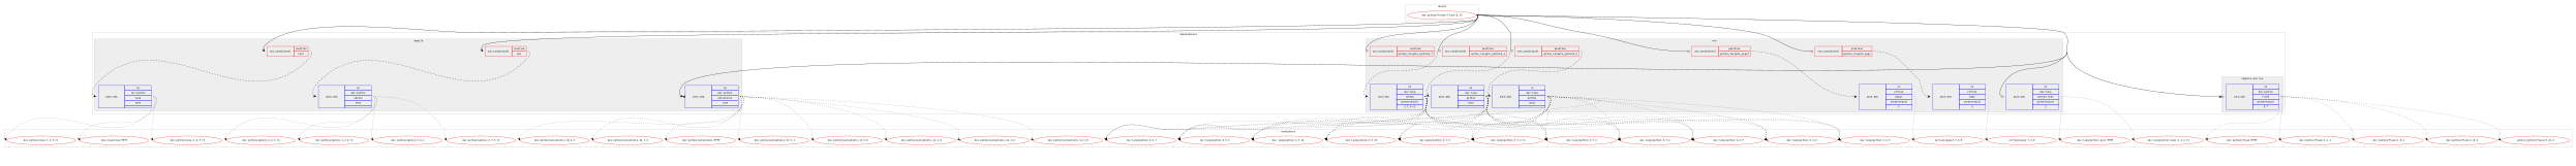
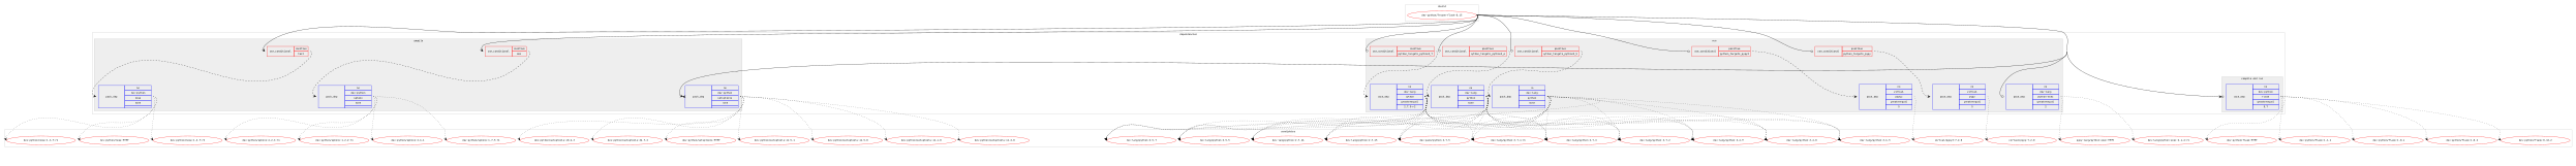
  digraph {
    compound=true
    concentrate=true
    fontname="JetBrains Mono"
    fontsize=10
    newrank=true
    rankdir=TB
    ranksep=1.5
    node [color=red fontname="JetBrains Mono" fontsize=10]
    edge [arrowhead=vee fontname="JetBrains Mono" headport=w style=dotted tailport=e weight=100]
    n1 [label="dev-python/frozen-flask-0.15" width=4]
    n2 [color=blue label=<<TABLE BORDER="0" CELLBORDER="1" CELLSPACING="0" CELLPADDING="4" WIDTH="220"><TR><TD ROWSPAN="6" CELLPADDING="30">pack_dep</TD></TR><TR><TD WIDTH="110">no</TD></TR><TR><TD>dev-python</TD></TR><TR><TD>sphinx</TD></TR><TR><TD>none</TD></TR><TR><TD></TD></TR></TABLE>> shape=none]
    n3 [label=<<TABLE BORDER="0" CELLBORDER="1" CELLSPACING="0" CELLPADDING="4"><TR><TD ROWSPAN="3" CELLPADDING="10">use_conditional</TD></TR><TR><TD>positive</TD></TR><TR><TD>doc</TD></TR></TABLE>> shape=none]
    n4 [color=blue label=<<TABLE BORDER="0" CELLBORDER="1" CELLSPACING="0" CELLPADDING="4" WIDTH="220"><TR><TD ROWSPAN="6" CELLPADDING="30">pack_dep</TD></TR><TR><TD WIDTH="110">no</TD></TR><TR><TD>dev-python</TD></TR><TR><TD>nose</TD></TR><TR><TD>none</TD></TR><TR><TD></TD></TR></TABLE>> shape=none]
    n5 [label=<<TABLE BORDER="0" CELLBORDER="1" CELLSPACING="0" CELLPADDING="4"><TR><TD ROWSPAN="3" CELLPADDING="10">use_conditional</TD></TR><TR><TD>positive</TD></TR><TR><TD>test</TD></TR></TABLE>> shape=none]
    n6 [color=blue label=<<TABLE BORDER="0" CELLBORDER="1" CELLSPACING="0" CELLPADDING="4" WIDTH="220"><TR><TD ROWSPAN="6" CELLPADDING="30">pack_dep</TD></TR><TR><TD WIDTH="110">no</TD></TR><TR><TD>dev-python</TD></TR><TR><TD>setuptools</TD></TR><TR><TD>none</TD></TR><TR><TD></TD></TR></TABLE>> shape=none]
    n7 [color=blue label=<<TABLE BORDER="0" CELLBORDER="1" CELLSPACING="0" CELLPADDING="4" WIDTH="220"><TR><TD ROWSPAN="6" CELLPADDING="30">pack_dep</TD></TR><TR><TD WIDTH="110">no</TD></TR><TR><TD>dev-python</TD></TR><TR><TD>flask</TD></TR><TR><TD>greaterequal</TD></TR><TR><TD>0.7</TD></TR></TABLE>> shape=none]
    n8 [color=blue label=<<TABLE BORDER="0" CELLBORDER="1" CELLSPACING="0" CELLPADDING="4" WIDTH="220"><TR><TD ROWSPAN="6" CELLPADDING="30">pack_dep</TD></TR><TR><TD WIDTH="110">no</TD></TR><TR><TD>virtual</TD></TR><TR><TD>pypy</TD></TR><TR><TD>greaterequal</TD></TR><TR><TD>5</TD></TR></TABLE>> shape=none]
    n9 [label=<<TABLE BORDER="0" CELLBORDER="1" CELLSPACING="0" CELLPADDING="4"><TR><TD ROWSPAN="3" CELLPADDING="10">use_conditional</TD></TR><TR><TD>positive</TD></TR><TR><TD>python_targets_pypy</TD></TR></TABLE>> shape=none]
    n10 [color=blue label=<<TABLE BORDER="0" CELLBORDER="1" CELLSPACING="0" CELLPADDING="4" WIDTH="220"><TR><TD ROWSPAN="6" CELLPADDING="30">pack_dep</TD></TR><TR><TD WIDTH="110">no</TD></TR><TR><TD>virtual</TD></TR><TR><TD>pypy3</TD></TR><TR><TD>greaterequal</TD></TR><TR><TD>5</TD></TR></TABLE>> shape=none]
    n11 [label=<<TABLE BORDER="0" CELLBORDER="1" CELLSPACING="0" CELLPADDING="4"><TR><TD ROWSPAN="3" CELLPADDING="10">use_conditional</TD></TR><TR><TD>positive</TD></TR><TR><TD>python_targets_pypy3</TD></TR></TABLE>> shape=none]
    n12 [color=blue label=<<TABLE BORDER="0" CELLBORDER="1" CELLSPACING="0" CELLPADDING="4" WIDTH="220"><TR><TD ROWSPAN="6" CELLPADDING="30">pack_dep</TD></TR><TR><TD WIDTH="110">no</TD></TR><TR><TD>dev-lang</TD></TR><TR><TD>python</TD></TR><TR><TD>greaterequal</TD></TR><TR><TD>2.7.5-r2</TD></TR></TABLE>> shape=none]
    n13 [label=<<TABLE BORDER="0" CELLBORDER="1" CELLSPACING="0" CELLPADDING="4"><TR><TD ROWSPAN="3" CELLPADDING="10">use_conditional</TD></TR><TR><TD>positive</TD></TR><TR><TD>python_targets_python2_7</TD></TR></TABLE>> shape=none]
    n14 [color=blue label=<<TABLE BORDER="0" CELLBORDER="1" CELLSPACING="0" CELLPADDING="4" WIDTH="220"><TR><TD ROWSPAN="6" CELLPADDING="30">pack_dep</TD></TR><TR><TD WIDTH="110">no</TD></TR><TR><TD>dev-lang</TD></TR><TR><TD>python</TD></TR><TR><TD>none</TD></TR><TR><TD></TD></TR></TABLE>> shape=none]
    n15 [label=<<TABLE BORDER="0" CELLBORDER="1" CELLSPACING="0" CELLPADDING="4"><TR><TD ROWSPAN="3" CELLPADDING="10">use_conditional</TD></TR><TR><TD>positive</TD></TR><TR><TD>python_targets_python3_5</TD></TR></TABLE>> shape=none]
    n16 [color=blue label=<<TABLE BORDER="0" CELLBORDER="1" CELLSPACING="0" CELLPADDING="4" WIDTH="220"><TR><TD ROWSPAN="6" CELLPADDING="30">pack_dep</TD></TR><TR><TD WIDTH="110">no</TD></TR><TR><TD>dev-lang</TD></TR><TR><TD>python</TD></TR><TR><TD>none</TD></TR><TR><TD></TD></TR></TABLE>> shape=none]
    n17 [label=<<TABLE BORDER="0" CELLBORDER="1" CELLSPACING="0" CELLPADDING="4"><TR><TD ROWSPAN="3" CELLPADDING="10">use_conditional</TD></TR><TR><TD>positive</TD></TR><TR><TD>python_targets_python3_6</TD></TR></TABLE>> shape=none]
    n18 [color=blue label=<<TABLE BORDER="0" CELLBORDER="1" CELLSPACING="0" CELLPADDING="4" WIDTH="220"><TR><TD ROWSPAN="6" CELLPADDING="30">pack_dep</TD></TR><TR><TD WIDTH="110">no</TD></TR><TR><TD>dev-lang</TD></TR><TR><TD>python-exec</TD></TR><TR><TD>greaterequal</TD></TR><TR><TD>2</TD></TR></TABLE>> shape=none]
    n19 [label="dev-python/sphinx-1.2.2-r1" width=4]
    n20 [label="dev-python/sphinx-6.2.3-r1" width=4]
    n21 [label="dev-python/sphinx-1.7.5-r1" width=4]
    n22 [label="dev-python/sphinx-2.6.1" width=4]
    n23 [label="dev-python/nose-1.3.7-r1" width=4]
    n24 [label="dev-python/nose-1.3.7-r3" width=4]
-   n25 [label="dev-nose/nose-9999" width=4]
+   n25 [label="dev-python/nose-9999" width=4]
    n26 [label="dev-python/setuptools-36.7.2" width=4]
    n27 [label="dev-python/setuptools-40.6.3" width=4]
-   n28 [label="dev-python/setuptools-41.1.0" width=4]
    n29 [label="dev-python/setuptools-41.2.0" width=4]
    n30 [label="dev-python/setuptools-41.4.0" width=4]
    n31 [label="dev-python/setuptools-41.5.0" width=4]
    n32 [label="dev-python/setuptools-41.5.1" width=4]
    n33 [label="dev-python/setuptools-9999" width=4]
-   n34 [label="sphinx-python/flask-0.12.2" width=4]
+   n34 [label="dev-python/flask-0.12.2" width=4]
    n35 [label="dev-python/flask-1.0.2" width=4]
    n36 [label="dev-python/flask-1.0.4" width=4]
    n37 [label="dev-python/flask-1.1.1" width=4]
    n38 [label="dev-python/flask-9999" width=4]
    n39 [label="virtual/pypy-7.2.0" width=4]
    n40 [label="virtual/pypy3-7.2.0" width=4]
    n41 [label="dev-lang/python-2.7.15" width=4]
    n42 [label="dev-lang/python-2.7.16" width=4]
    n43 [label="dev-lang/python-3.5.5" width=4]
    n44 [label="dev-lang/python-3.5.7" width=4]
    n45 [label="dev-lang/python-3.6.5" width=4]
    n46 [label="dev-lang/python-3.6.8" width=4]
    n47 [label="dev-lang/python-3.6.9" width=4]
    n48 [label="dev-lang/python-3.7.2" width=4]
    n49 [label="dev-lang/python-3.7.3" width=4]
    n50 [label="dev-lang/python-3.7.4-r1" width=4]
    n51 [label="dev-pack/python-3.7.5" width=4]
    n52 [label="dev-lang/python-exec-2.4.6-r1" width=4]
-   n53 [label="dev-lang/python-exec-9999" width=4]
+   n53 [label="pypy-lang/python-exec-9999" width=4]
    subgraph cluster_1 {
      color=gray
      label=<<i>ebuild</i>>
      rank=same
      n1
    }
    subgraph cluster_2 {
      color=gray
      label=<<i>dependencies</i>>
      subgraph cluster_3 {
        color=gray
        fillcolor="#eeeeee"
        label=<<i>compile</i>>
        style=filled
        subgraph sub_4 {
          color=gray
          fillcolor="#eeeeee"
          label=<<i>compile</i>>
          style=filled
          n3
          subgraph sub_5 {
            color=gray
            fillcolor="#eeeeee"
            label=<<i>compile</i>>
            style=filled
            n2
          }
        }
        subgraph sub_6 {
          color=gray
          fillcolor="#eeeeee"
          label=<<i>compile</i>>
          style=filled
          n5
          subgraph sub_7 {
            color=gray
            fillcolor="#eeeeee"
            label=<<i>compile</i>>
            style=filled
            n4
          }
        }
        subgraph sub_8 {
          color=gray
          fillcolor="#eeeeee"
          label=<<i>compile</i>>
          style=filled
          n6
        }
      }
      subgraph cluster_9 {
        color=gray
        fillcolor="#eeeeee"
        label=<<i>compile and run</i>>
        style=filled
        subgraph sub_10 {
          color=gray
          fillcolor="#eeeeee"
          label=<<i>compile and run</i>>
          style=filled
          n7
        }
      }
      subgraph cluster_11 {
        color=gray
        fillcolor="#eeeeee"
        label=<<i>run</i>>
        style=filled
        subgraph sub_12 {
          color=gray
          fillcolor="#eeeeee"
          label=<<i>run</i>>
          style=filled
          n9
          subgraph sub_13 {
            color=gray
            fillcolor="#eeeeee"
            label=<<i>run</i>>
            style=filled
            n8
          }
        }
        subgraph sub_14 {
          color=gray
          fillcolor="#eeeeee"
          label=<<i>run</i>>
          style=filled
          n11
          subgraph sub_15 {
            color=gray
            fillcolor="#eeeeee"
            label=<<i>run</i>>
            style=filled
            n10
          }
        }
        subgraph sub_16 {
          color=gray
          fillcolor="#eeeeee"
          label=<<i>run</i>>
          style=filled
          n13
          subgraph sub_17 {
            color=gray
            fillcolor="#eeeeee"
            label=<<i>run</i>>
            style=filled
            n12
          }
        }
        subgraph sub_18 {
          color=gray
          fillcolor="#eeeeee"
          label=<<i>run</i>>
          style=filled
          n15
          subgraph sub_19 {
            color=gray
            fillcolor="#eeeeee"
            label=<<i>run</i>>
            style=filled
            n14
          }
        }
        subgraph sub_20 {
          color=gray
          fillcolor="#eeeeee"
          label=<<i>run</i>>
          style=filled
          n17
          subgraph sub_21 {
            color=gray
            fillcolor="#eeeeee"
            label=<<i>run</i>>
            style=filled
            n16
          }
        }
        subgraph sub_22 {
          color=gray
          fillcolor="#eeeeee"
          label=<<i>run</i>>
          style=filled
          n18
        }
      }
    }
    subgraph cluster_23 {
      color=gray
      label=<<i>candidates</i>>
      rank=same
      subgraph sub_24 {
        color=black
        label=<<i>candidates</i>>
        nodesep=1
        rank=same
        n19
        n20
        n21
        n22
      }
      subgraph sub_25 {
        color=black
        label=<<i>candidates</i>>
        nodesep=1
        rank=same
        n23
        n24
        n25
      }
      subgraph sub_26 {
        color=black
        label=<<i>candidates</i>>
        nodesep=1
        rank=same
        n26
        n27
-       n28
        n29
        n30
        n31
        n32
        n33
      }
      subgraph sub_27 {
        color=black
        label=<<i>candidates</i>>
        nodesep=1
        rank=same
        n34
        n35
        n36
        n37
        n38
      }
      subgraph sub_28 {
        color=black
        label=<<i>candidates</i>>
        nodesep=1
        rank=same
        n39
      }
      subgraph sub_29 {
        color=black
        label=<<i>candidates</i>>
        nodesep=1
        rank=same
        n40
      }
      subgraph sub_30 {
        color=black
        label=<<i>candidates</i>>
        nodesep=1
        rank=same
        n41
        n42
        n43
        n44
        n45
        n46
        n47
        n48
        n49
        n50
        n51
      }
      subgraph sub_31 {
        color=black
        label=<<i>candidates</i>>
        nodesep=1
        rank=same
        n41
        n42
        n43
        n44
        n45
        n46
        n47
        n48
        n49
        n50
        n51
      }
      subgraph sub_32 {
        color=black
        label=<<i>candidates</i>>
        nodesep=1
        rank=same
        n41
        n42
        n43
        n44
        n45
        n46
        n47
        n48
        n49
        n50
        n51
      }
      subgraph sub_33 {
        color=black
        label=<<i>candidates</i>>
        nodesep=1
        rank=same
        n52
        n53
      }
    }
    n1 -> n3 [style=solid weight=20]
    n1 -> n5 [style=solid weight=20]
    n1 -> n6 [style=solid weight=20]
    n1 -> n7 [arrowhead=odotvee style=solid weight=20]
    n1 -> n9 [arrowhead=odot style=solid weight=20]
    n1 -> n11 [arrowhead=odot style=solid weight=20]
    n1 -> n13 [arrowhead=odot style=solid weight=20]
    n1 -> n15 [arrowhead=odot style=solid weight=20]
    n1 -> n17 [arrowhead=odot style=solid weight=20]
    n1 -> n18 [arrowhead=odot style=solid weight=20]
    n2 -> n19
    n2 -> n20
    n2 -> n21
    n2 -> n22
    n3 -> n2 [style=dashed weight=20]
    n4 -> n23
    n4 -> n24
    n4 -> n25
    n5 -> n4 [style=dashed weight=20]
    n6 -> n26
    n6 -> n27
-   n6 -> n28
    n6 -> n29
    n6 -> n30
    n6 -> n31
    n6 -> n32
    n6 -> n33
    n7 -> n34
    n7 -> n35
    n7 -> n36
    n7 -> n37
    n7 -> n38
    n8 -> n39
    n9 -> n8 [style=dashed weight=20]
    n10 -> n40
    n11 -> n10 [style=dashed weight=20]
    n12 -> n41
    n12 -> n42
    n12 -> n43
    n12 -> n44
    n12 -> n45
    n12 -> n46
    n12 -> n47
    n12 -> n48
    n12 -> n49
    n12 -> n50
    n12 -> n51
    n13 -> n12 [style=dashed weight=20]
    n14 -> n41
    n14 -> n42
    n14 -> n43
    n14 -> n44
    n14 -> n45
    n14 -> n46
    n14 -> n47
    n14 -> n48
    n14 -> n49
    n14 -> n50
    n14 -> n51
    n15 -> n14 [style=dashed weight=20]
    n16 -> n41
    n16 -> n42
    n16 -> n43
    n16 -> n44
    n16 -> n45
    n16 -> n46
    n16 -> n47
    n16 -> n48
    n16 -> n49
    n16 -> n50
    n16 -> n51
    n17 -> n16 [style=dashed weight=20]
    n18 -> n52
    n18 -> n53
  }
